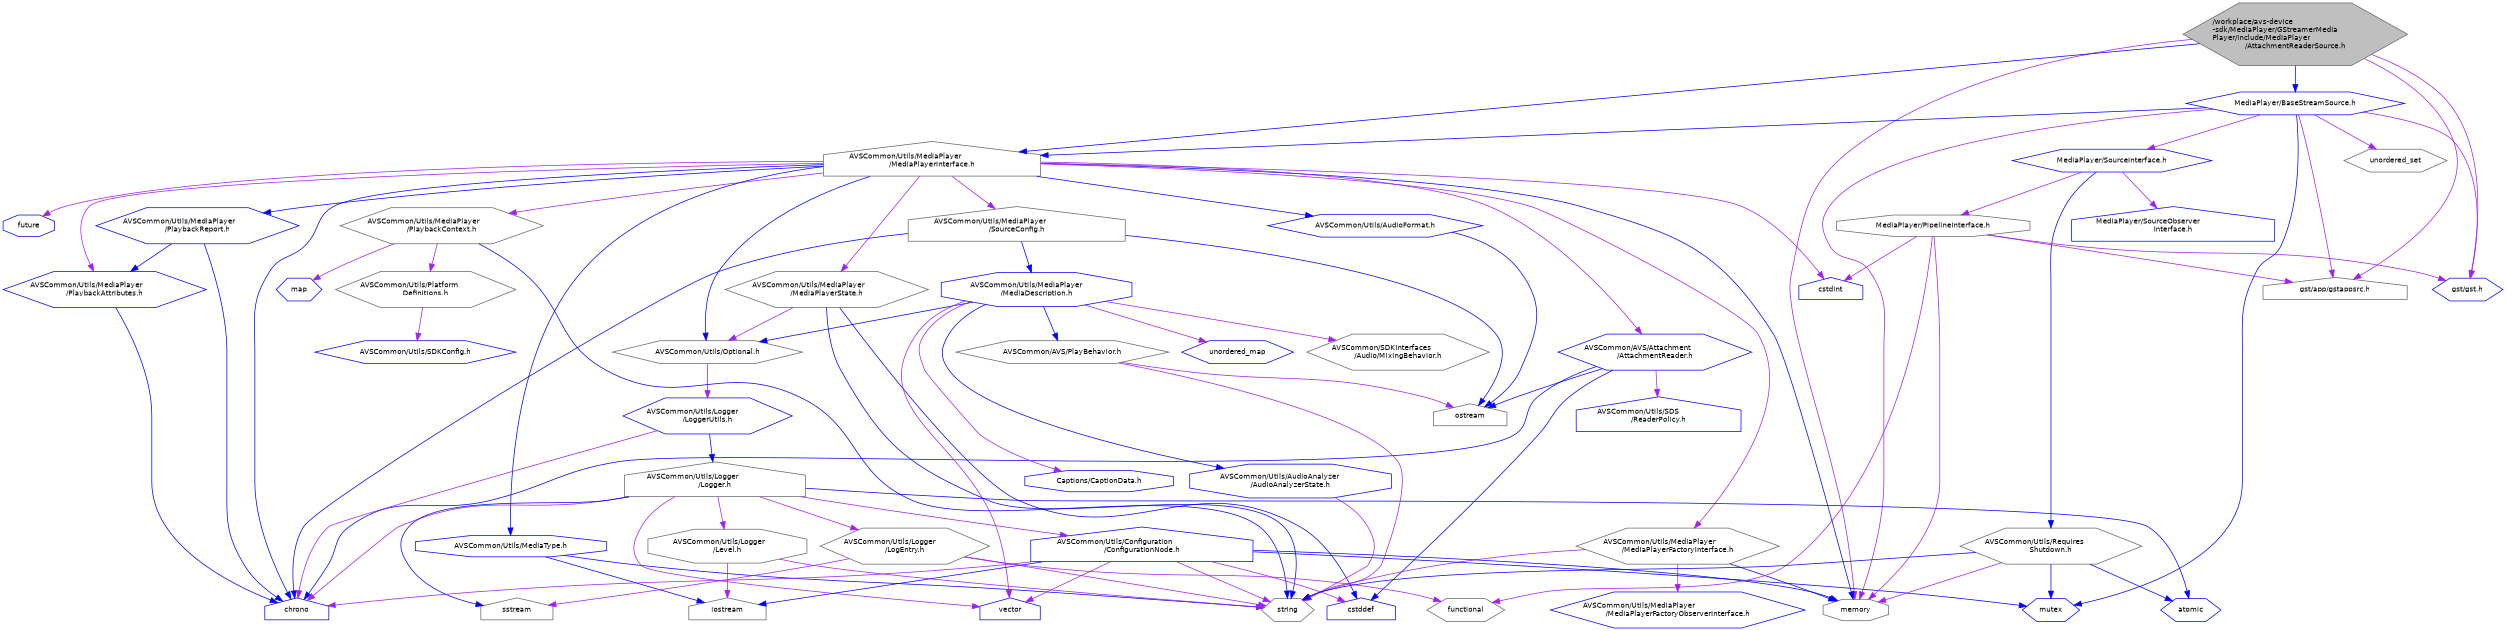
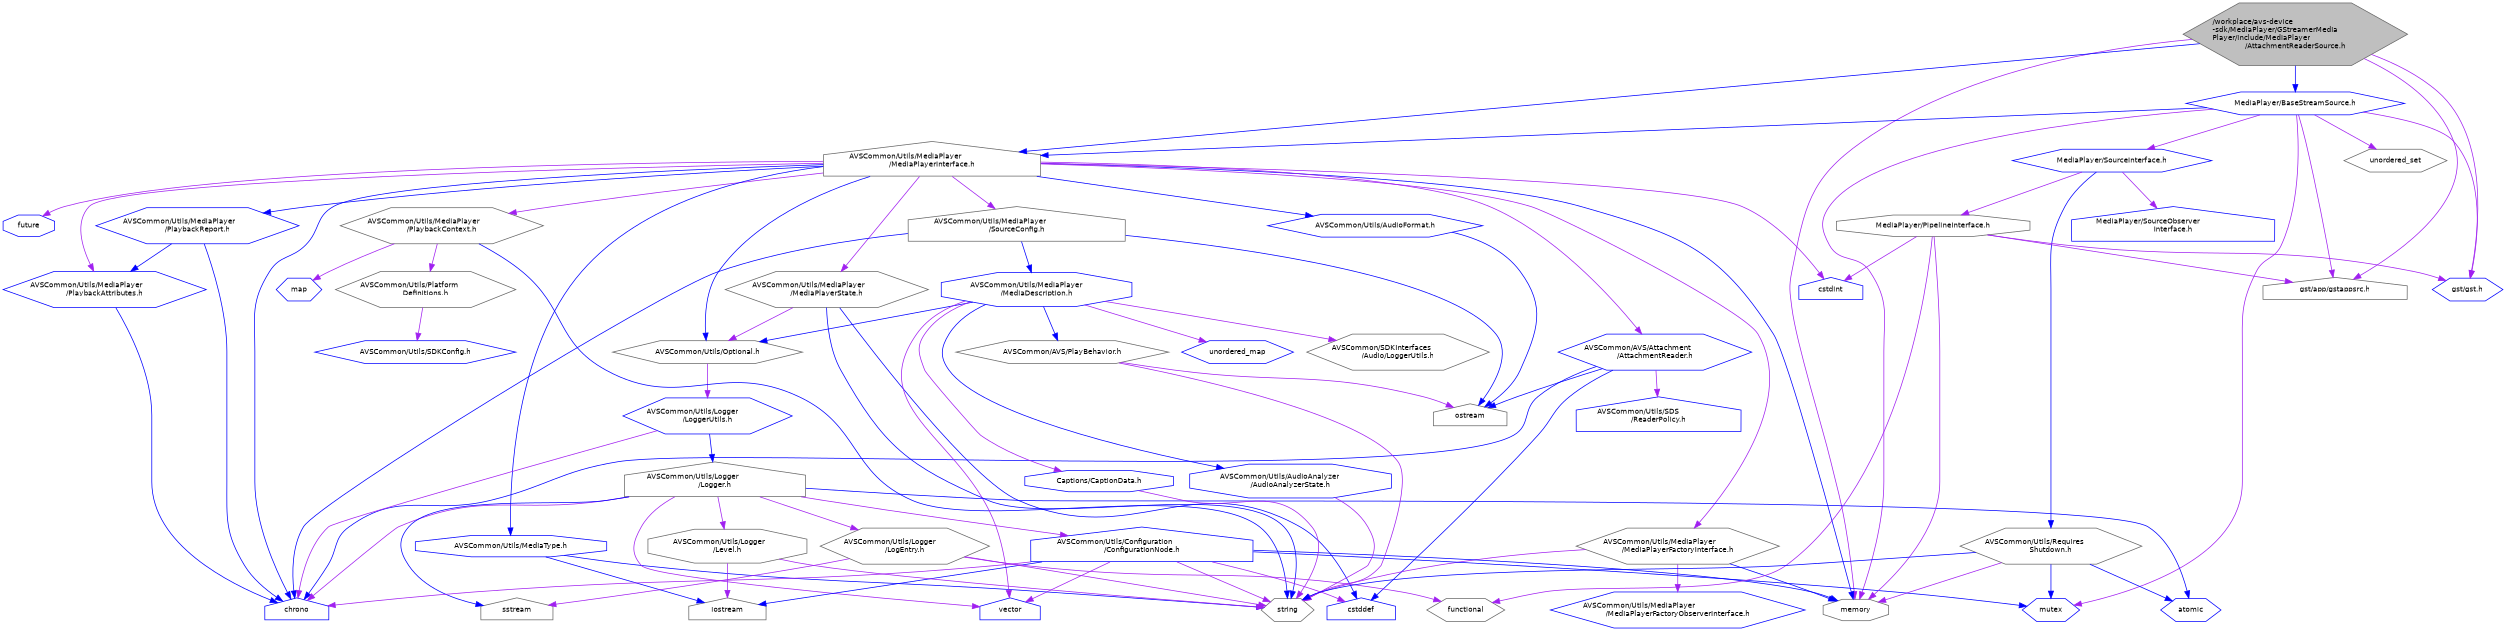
  digraph {
    node [color=blue fillcolor=white fontname=Helvetica fontsize=10 shape=hexagon style=filled]
    edge [color=purple fontname=Helvetica fontsize=10 labelfontname=Helvetica labelfontsize=10 style=solid]
    n1 [color=gray40 fillcolor=grey75 fontcolor=black height=0.2 label="/workplace/avs-device\l-sdk/MediaPlayer/GStreamerMedia\lPlayer/include/MediaPlayer\l/AttachmentReaderSource.h" width=0.4]
    n2 [color=gray40 height=0.2 label=memory shape=octagon width=0.4]
    n3 [height=0.2 label="gst/gst.h" width=0.4]
    n4 [color=gray40 height=0.2 label="gst/app/gstappsrc.h" shape=house width=0.4]
    n5 [color=gray40 height=0.2 label="AVSCommon/Utils/MediaPlayer\l/MediaPlayerInterface.h" shape=house width=0.4]
    n6 [height=0.2 label="MediaPlayer/BaseStreamSource.h" width=0.4]
    n7 [height=0.2 label=chrono shape=house width=0.4]
    n8 [height=0.2 label=cstdint shape=house width=0.4]
    n9 [height=0.2 label=future shape=octagon width=0.4]
    n10 [height=0.2 label="AVSCommon/AVS/Attachment\l/AttachmentReader.h" width=0.4]
    n11 [height=0.2 label="AVSCommon/Utils/AudioFormat.h" width=0.4]
    n12 [color=gray40 height=0.2 label="AVSCommon/Utils/Optional.h" width=0.4]
    n13 [color=gray40 height=0.2 label="AVSCommon/Utils/MediaPlayer\l/MediaPlayerFactoryInterface.h" width=0.4]
    n14 [color=gray40 height=0.2 label="AVSCommon/Utils/MediaPlayer\l/MediaPlayerState.h" width=0.4]
    n15 [height=0.2 label="AVSCommon/Utils/MediaPlayer\l/PlaybackAttributes.h" width=0.4]
    n16 [color=gray40 height=0.2 label="AVSCommon/Utils/MediaPlayer\l/PlaybackContext.h" width=0.4]
    n17 [height=0.2 label="AVSCommon/Utils/MediaPlayer\l/PlaybackReport.h" width=0.4]
    n18 [color=gray40 height=0.2 label="AVSCommon/Utils/MediaPlayer\l/SourceConfig.h" shape=house width=0.4]
    n19 [height=0.2 label="AVSCommon/Utils/MediaType.h" shape=octagon width=0.4]
    n20 [height=0.2 label=mutex width=0.4]
    n21 [color=gray40 height=0.2 label=unordered_set width=0.4]
    n22 [height=0.2 label="MediaPlayer/SourceInterface.h" width=0.4]
    n23 [height=0.2 label=cstddef shape=house width=0.4]
    n24 [color=gray40 height=0.2 label=ostream shape=house width=0.4]
    n25 [height=0.2 label="AVSCommon/Utils/SDS\l/ReaderPolicy.h" shape=house width=0.4]
    n26 [height=0.2 label="AVSCommon/Utils/Logger\l/LoggerUtils.h" width=0.4]
    n27 [color=gray40 height=0.2 label=string width=0.4]
    n28 [height=0.2 label="AVSCommon/Utils/MediaPlayer\l/MediaPlayerFactoryObserverInterface.h" width=0.4]
    n29 [height=0.2 label=map width=0.4]
    n30 [color=gray40 height=0.2 label="AVSCommon/Utils/Platform\lDefinitions.h" width=0.4]
    n31 [height=0.2 label="AVSCommon/Utils/MediaPlayer\l/MediaDescription.h" shape=octagon width=0.4]
    n32 [color=gray40 height=0.2 label=iostream shape=house width=0.4]
    n33 [color=gray40 height=0.2 label="AVSCommon/Utils/Logger\l/Logger.h" shape=house width=0.4]
    n34 [height=0.2 label=atomic width=0.4]
    n35 [color=gray40 height=0.2 label=sstream shape=house width=0.4]
    n36 [height=0.2 label=vector shape=house width=0.4]
    n37 [height=0.2 label="AVSCommon/Utils/Configuration\l/ConfigurationNode.h" shape=house width=0.4]
    n38 [color=gray40 height=0.2 label="AVSCommon/Utils/Logger\l/Level.h" shape=octagon width=0.4]
    n39 [color=gray40 height=0.2 label="AVSCommon/Utils/Logger\l/LogEntry.h" width=0.4]
    n40 [color=gray40 height=0.2 label=functional width=0.4]
    n41 [height=0.2 label="AVSCommon/Utils/SDKConfig.h" width=0.4]
    n42 [height=0.2 label=unordered_map width=0.4]
    n43 [color=gray40 height=0.2 label="AVSCommon/AVS/PlayBehavior.h" width=0.4]
-   n44 [color=gray40 height=0.2 label="AVSCommon/SDKInterfaces\l/Audio/MixingBehavior.h" width=0.4]
+   n44 [color=gray40 height=0.2 label="AVSCommon/SDKInterfaces\l/Audio/LoggerUtils.h" width=0.4]
    n45 [height=0.2 label="AVSCommon/Utils/AudioAnalyzer\l/AudioAnalyzerState.h" shape=octagon width=0.4]
    n46 [height=0.2 label="Captions/CaptionData.h" shape=octagon width=0.4]
    n47 [color=gray40 height=0.2 label="MediaPlayer/PipelineInterface.h" shape=octagon width=0.4]
    n48 [height=0.2 label="MediaPlayer/SourceObserver\lInterface.h" shape=house width=0.4]
    n49 [color=gray40 height=0.2 label="AVSCommon/Utils/Requires\lShutdown.h" width=0.4]
    n1 -> n2
    n1 -> n3
    n1 -> n4
    n1 -> n5 [color=blue]
    n1 -> n6 [color=blue]
    n5 -> n2 [color=blue]
    n5 -> n7 [color=blue]
    n5 -> n8
    n5 -> n9
    n5 -> n10
    n5 -> n11 [color=blue]
    n5 -> n12 [color=blue]
    n5 -> n13
    n5 -> n14
    n5 -> n15
    n5 -> n16
    n5 -> n17 [color=blue]
    n5 -> n18
    n5 -> n19 [color=blue]
    n6 -> n2
    n6 -> n3
    n6 -> n4
    n6 -> n5 [color=blue]
-   n6 -> n20 [color=blue]
+   n6 -> n20
    n6 -> n21
    n6 -> n22
    n10 -> n7 [color=blue]
    n10 -> n23 [color=blue]
    n10 -> n24 [color=blue]
    n10 -> n25
    n11 -> n24 [color=blue]
    n12 -> n26
    n13 -> n2 [color=blue]
    n13 -> n27
    n13 -> n28
    n14 -> n12
    n14 -> n23 [color=blue]
    n14 -> n27 [color=blue]
    n15 -> n7 [color=blue]
    n16 -> n27 [color=blue]
    n16 -> n29
    n16 -> n30
    n17 -> n7 [color=blue]
    n17 -> n15 [color=blue]
    n18 -> n7 [color=blue]
    n18 -> n24 [color=blue]
    n18 -> n31 [color=blue]
    n19 -> n27 [color=blue]
    n19 -> n32 [color=blue]
    n22 -> n47
    n22 -> n48
    n22 -> n49 [color=blue]
    n26 -> n7
    n26 -> n33 [color=blue]
    n30 -> n41
    n31 -> n12 [color=blue]
    n31 -> n36
    n31 -> n42
    n31 -> n43 [color=blue]
    n31 -> n44
    n31 -> n45 [color=blue]
    n31 -> n46
    n33 -> n7
    n33 -> n34 [color=blue]
    n33 -> n35 [color=blue]
    n33 -> n36
    n33 -> n37
    n33 -> n38
    n33 -> n39
    n37 -> n2 [color=blue]
    n37 -> n7
    n37 -> n20 [color=blue]
    n37 -> n23
    n37 -> n27
    n37 -> n32 [color=blue]
    n37 -> n36
    n38 -> n27
    n38 -> n32
    n39 -> n27
    n39 -> n35
    n39 -> n40
    n43 -> n24
    n43 -> n27
    n45 -> n27
+   n46 -> n27
    n47 -> n2
    n47 -> n3
    n47 -> n4
    n47 -> n8
    n47 -> n40
    n49 -> n2
    n49 -> n20 [color=blue]
    n49 -> n27 [color=blue]
    n49 -> n34 [color=blue]
  }
